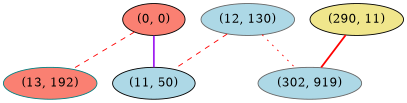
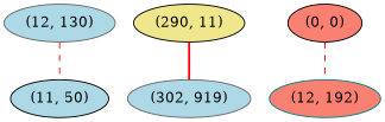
  graph {
    node [color=black fillcolor=lightblue style=filled]
    edge [color=red style=dashed weight=1]
    "(12, 130)" [color=gray40]
    "(11, 50)"
    n3 [color=gray40 label="(302, 919)"]
-   "(12, 192)" [color=teal fillcolor=salmon label="(13, 192)"]
+   "(12, 192)" [color=teal fillcolor=salmon]
    "(0, 0)" [fillcolor=salmon]
    "(290, 11)" [fillcolor=khaki]
    "(12, 130)" -- "(11, 50)"
-   "(12, 130)" -- n3 [style=dotted]
-   "(0, 0)" -- "(11, 50)" [color=purple style=bold weight=4]
    "(0, 0)" -- "(12, 192)"
    "(290, 11)" -- n3 [style=bold]
  }
